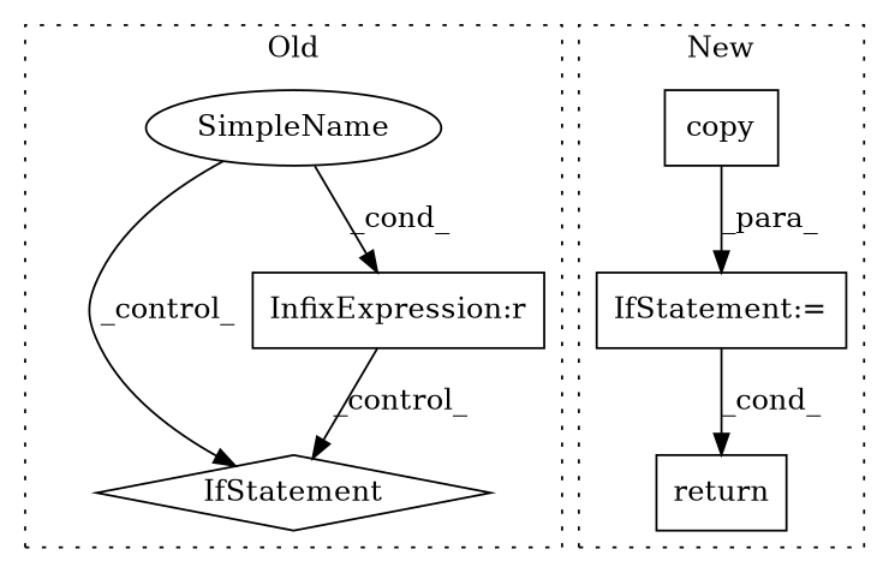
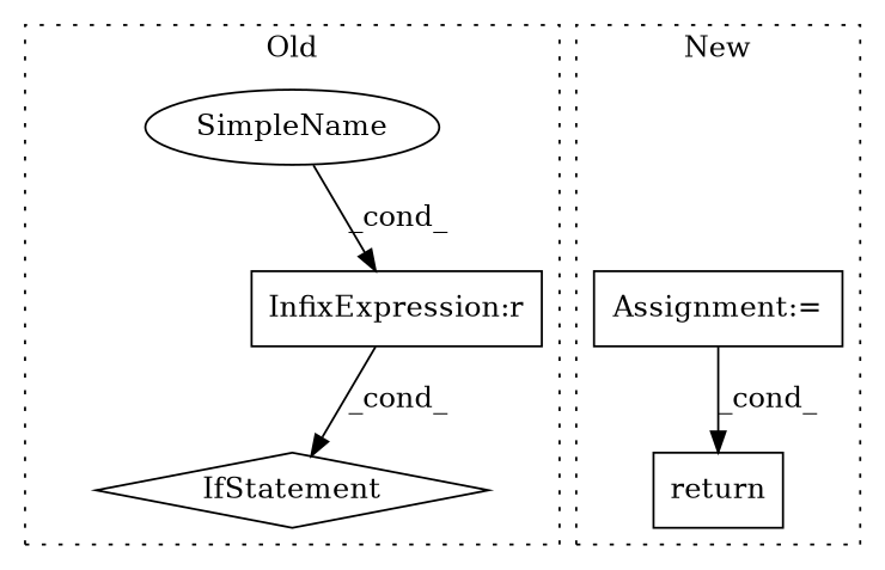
  digraph {
    node [shape=box]
    n1 [a=25 l="4,2" label=IfStatement s="802,828" shape=diamond]
    n2 [a=27 l=4 label="InfixExpression:r" s=818]
    n3 [a=42 label=SimpleName shape=ellipse]
-   n4 [a=32 l=6 label=copy s=631]
-   n5 [a=7 l=1 label="IfStatement:=" s=622]
+   n5 [a=7 l=1 label="Assignment:=" s=622]
    n6 [a=41 l=7 label=return s=913]
    subgraph cluster_1 {
      label=Old
      style=dotted
      n1
      n2
      n3
    }
    subgraph cluster_2 {
      label=New
      style=dotted
-     n4
      n5
      n6
    }
-   n2 -> n1 [label=_control_]
-   n3 -> n1 [label=_control_]
+   n2 -> n1 [label=_cond_]
    n3 -> n2 [label=_cond_]
-   n4 -> n5 [label=_para_]
    n5 -> n6 [label=_cond_]
  }
